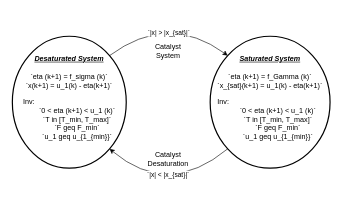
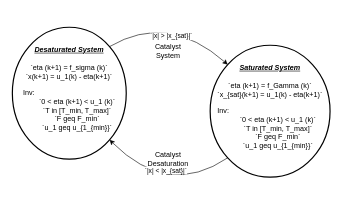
  <mxCell id="0" />
  <mxCell id="1" parent="0" />
- <mxCell id="2" value="&lt;div style=&quot;&quot;&gt;&lt;b&gt;&lt;i&gt;&lt;u&gt;Desaturated System&lt;/u&gt;&lt;/i&gt;&lt;/b&gt;&lt;/div&gt;&lt;div style=&quot;&quot;&gt;&lt;br&gt;&lt;/div&gt;&lt;div style=&quot;&quot;&gt;&lt;span style=&quot;background-color: transparent; color: light-dark(rgb(0, 0, 0), rgb(255, 255, 255));&quot;&gt;`eta (k+1) = f_sigma (k)`&lt;/span&gt;&lt;/div&gt;&lt;div style=&quot;&quot;&gt;`x(k+1) = u_1(k) - eta(k+1)`&lt;/div&gt;&lt;div style=&quot;&quot;&gt;&lt;span style=&quot;background-color: transparent; color: light-dark(rgb(0, 0, 0), rgb(255, 255, 255));&quot;&gt;&lt;br&gt;&lt;/span&gt;&lt;/div&gt;&lt;div style=&quot;text-align: left;&quot;&gt;&lt;span style=&quot;background-color: transparent; color: light-dark(rgb(0, 0, 0), rgb(255, 255, 255));&quot;&gt;Inv:&lt;/span&gt;&lt;/div&gt;&lt;div style=&quot;&quot;&gt;&lt;span style=&quot;background-color: transparent; color: light-dark(rgb(0, 0, 0), rgb(255, 255, 255));&quot;&gt;&lt;span style=&quot;white-space: pre;&quot;&gt;&#09;&lt;/span&gt;`0 &amp;lt; eta (k+1) &amp;lt; u_1 (k)`&lt;br&gt;&lt;/span&gt;&lt;/div&gt;&lt;div style=&quot;&quot;&gt;&lt;span style=&quot;background-color: transparent; color: light-dark(rgb(0, 0, 0), rgb(255, 255, 255));&quot;&gt;&lt;span style=&quot;white-space: pre;&quot;&gt;&#09;&lt;/span&gt;`T in [T_min, T_max]`&lt;/span&gt;&lt;/div&gt;&lt;div style=&quot;&quot;&gt;&lt;span style=&quot;background-color: transparent; color: light-dark(rgb(0, 0, 0), rgb(255, 255, 255));&quot;&gt;&lt;span style=&quot;white-space: pre;&quot;&gt;&#09;&lt;/span&gt;`F geq F_min`&lt;br&gt;&lt;/span&gt;&lt;/div&gt;&lt;div style=&quot;&quot;&gt;&lt;span style=&quot;background-color: transparent; color: light-dark(rgb(0, 0, 0), rgb(255, 255, 255));&quot;&gt;&lt;span style=&quot;white-space: pre;&quot;&gt;&#09;&lt;/span&gt;`u_1 geq u_{1_{min}}`&lt;br&gt;&lt;/span&gt;&lt;/div&gt;&lt;div&gt;&lt;br&gt;&lt;/div&gt;" style="ellipse;whiteSpace=wrap;html=1;fillColor=none;strokeWidth=2;align=center;" vertex="1" parent="1"><mxGeometry x="20" y="60" width="190" height="220" as="geometry" /></mxCell>
+ <mxCell id="2" value="&lt;div style=&quot;&quot;&gt;&lt;b&gt;&lt;i&gt;&lt;u&gt;Desaturated System&lt;/u&gt;&lt;/i&gt;&lt;/b&gt;&lt;/div&gt;&lt;div style=&quot;&quot;&gt;&lt;br&gt;&lt;/div&gt;&lt;div style=&quot;&quot;&gt;&lt;span style=&quot;background-color: transparent; color: light-dark(rgb(0, 0, 0), rgb(255, 255, 255));&quot;&gt;`eta (k+1) = f_sigma (k)`&lt;/span&gt;&lt;/div&gt;&lt;div style=&quot;&quot;&gt;`x(k+1) = u_1(k) - eta(k+1)`&lt;/div&gt;&lt;div style=&quot;&quot;&gt;&lt;span style=&quot;background-color: transparent; color: light-dark(rgb(0, 0, 0), rgb(255, 255, 255));&quot;&gt;&lt;br&gt;&lt;/span&gt;&lt;/div&gt;&lt;div style=&quot;text-align: left;&quot;&gt;&lt;span style=&quot;background-color: transparent; color: light-dark(rgb(0, 0, 0), rgb(255, 255, 255));&quot;&gt;Inv:&lt;/span&gt;&lt;/div&gt;&lt;div style=&quot;&quot;&gt;&lt;span style=&quot;background-color: transparent; color: light-dark(rgb(0, 0, 0), rgb(255, 255, 255));&quot;&gt;&lt;span style=&quot;white-space: pre;&quot;&gt;&#09;&lt;/span&gt;`0 &amp;lt; eta (k+1) &amp;lt; u_1 (k)`&lt;br&gt;&lt;/span&gt;&lt;/div&gt;&lt;div style=&quot;&quot;&gt;&lt;span style=&quot;background-color: transparent; color: light-dark(rgb(0, 0, 0), rgb(255, 255, 255));&quot;&gt;&lt;span style=&quot;white-space: pre;&quot;&gt;&#09;&lt;/span&gt;`T in [T_min, T_max]`&lt;/span&gt;&lt;/div&gt;&lt;div style=&quot;&quot;&gt;&lt;span style=&quot;background-color: transparent; color: light-dark(rgb(0, 0, 0), rgb(255, 255, 255));&quot;&gt;&lt;span style=&quot;white-space: pre;&quot;&gt;&#09;&lt;/span&gt;`F geq F_min`&lt;br&gt;&lt;/span&gt;&lt;/div&gt;&lt;div style=&quot;&quot;&gt;&lt;span style=&quot;background-color: transparent; color: light-dark(rgb(0, 0, 0), rgb(255, 255, 255));&quot;&gt;&lt;span style=&quot;white-space: pre;&quot;&gt;&#09;&lt;/span&gt;`u_1 geq u_{1_{min}}`&lt;br&gt;&lt;/span&gt;&lt;/div&gt;&lt;div&gt;&lt;br&gt;&lt;/div&gt;" style="ellipse;whiteSpace=wrap;html=1;fillColor=none;strokeWidth=2;align=center;" vertex="1" parent="1"><mxGeometry x="20" y="45" width="190" height="220" as="geometry" /></mxCell>
  <mxCell id="3" value="" style="curved=1;endArrow=classic;html=1;rounded=0;exitX=1;exitY=0;exitDx=0;exitDy=0;entryX=0;entryY=0;entryDx=0;entryDy=0;" edge="1" parent="1" source="2" target="7"><mxGeometry width="50" height="50" relative="1" as="geometry"><mxPoint x="230" y="-20" as="sourcePoint" /><mxPoint x="354.896" y="90.754" as="targetPoint" /><Array as="points"><mxPoint x="280" y="20" /></Array></mxGeometry></mxCell>
  <mxCell id="4" value="`|x| &amp;gt; |x_{sat}|`" style="edgeLabel;html=1;align=center;verticalAlign=middle;resizable=0;points=[];" vertex="1" connectable="0" parent="3"><mxGeometry x="0.166" y="-27" relative="1" as="geometry"><mxPoint as="offset" /></mxGeometry></mxCell>
  <mxCell id="5" value="" style="curved=1;endArrow=classic;html=1;rounded=0;exitX=0;exitY=1;exitDx=0;exitDy=0;entryX=1;entryY=1;entryDx=0;entryDy=0;" edge="1" parent="1" source="7" target="2"><mxGeometry width="50" height="50" relative="1" as="geometry"><mxPoint x="354.896" y="239.246" as="sourcePoint" /><mxPoint x="180" y="349" as="targetPoint" /><Array as="points"><mxPoint x="280" y="330" /></Array></mxGeometry></mxCell>
  <mxCell id="6" value="`|x| &amp;lt; |x_{sat}|`" style="edgeLabel;html=1;align=center;verticalAlign=middle;resizable=0;points=[];" vertex="1" connectable="0" parent="5"><mxGeometry x="0.211" y="-30" relative="1" as="geometry"><mxPoint as="offset" /></mxGeometry></mxCell>
- <mxCell id="7" value="&lt;div style=&quot;&quot;&gt;&lt;b&gt;&lt;i&gt;&lt;u&gt;Saturated System&lt;/u&gt;&lt;/i&gt;&lt;/b&gt;&lt;/div&gt;&lt;div style=&quot;&quot;&gt;&lt;br&gt;&lt;/div&gt;&lt;div style=&quot;&quot;&gt;&lt;span style=&quot;background-color: transparent; color: light-dark(rgb(0, 0, 0), rgb(255, 255, 255));&quot;&gt;`eta (k+1) = f_Gamma (k)`&lt;/span&gt;&lt;/div&gt;&lt;div style=&quot;&quot;&gt;`x_{sat}(k+1) = u_1(k) - eta(k+1)`&lt;/div&gt;&lt;div style=&quot;&quot;&gt;&lt;span style=&quot;background-color: transparent; color: light-dark(rgb(0, 0, 0), rgb(255, 255, 255));&quot;&gt;&lt;br&gt;&lt;/span&gt;&lt;/div&gt;&lt;div style=&quot;text-align: left;&quot;&gt;&lt;span style=&quot;background-color: transparent; color: light-dark(rgb(0, 0, 0), rgb(255, 255, 255));&quot;&gt;Inv:&lt;/span&gt;&lt;/div&gt;&lt;div style=&quot;&quot;&gt;&lt;span style=&quot;background-color: transparent; color: light-dark(rgb(0, 0, 0), rgb(255, 255, 255));&quot;&gt;&lt;span style=&quot;white-space: pre;&quot;&gt;&#09;&lt;/span&gt;`0 &amp;lt; eta (k+1) &amp;lt; u_1 (k)`&lt;br&gt;&lt;/span&gt;&lt;/div&gt;&lt;div style=&quot;&quot;&gt;&lt;span style=&quot;background-color: transparent; color: light-dark(rgb(0, 0, 0), rgb(255, 255, 255));&quot;&gt;&lt;span style=&quot;white-space: pre;&quot;&gt;&#09;&lt;/span&gt;`T in [T_min, T_max]`&lt;/span&gt;&lt;/div&gt;&lt;div style=&quot;&quot;&gt;&lt;span style=&quot;background-color: transparent; color: light-dark(rgb(0, 0, 0), rgb(255, 255, 255));&quot;&gt;&lt;span style=&quot;white-space: pre;&quot;&gt;&#09;&lt;/span&gt;`F geq F_min`&lt;br&gt;&lt;/span&gt;&lt;/div&gt;&lt;div style=&quot;&quot;&gt;&lt;span style=&quot;background-color: transparent; color: light-dark(rgb(0, 0, 0), rgb(255, 255, 255));&quot;&gt;&lt;span style=&quot;white-space: pre;&quot;&gt;&#09;&lt;/span&gt;`u_1 geq u_{1_{min}}`&lt;br&gt;&lt;/span&gt;&lt;/div&gt;&lt;div&gt;&lt;br&gt;&lt;/div&gt;" style="ellipse;whiteSpace=wrap;html=1;fillColor=none;strokeWidth=2;align=center;" vertex="1" parent="1"><mxGeometry x="350" y="60" width="200" height="220" as="geometry" /></mxCell>
+ <mxCell id="7" value="&lt;div style=&quot;&quot;&gt;&lt;b&gt;&lt;i&gt;&lt;u&gt;Saturated System&lt;/u&gt;&lt;/i&gt;&lt;/b&gt;&lt;/div&gt;&lt;div style=&quot;&quot;&gt;&lt;br&gt;&lt;/div&gt;&lt;div style=&quot;&quot;&gt;&lt;span style=&quot;background-color: transparent; color: light-dark(rgb(0, 0, 0), rgb(255, 255, 255));&quot;&gt;`eta (k+1) = f_Gamma (k)`&lt;/span&gt;&lt;/div&gt;&lt;div style=&quot;&quot;&gt;`x_{sat}(k+1) = u_1(k) - eta(k+1)`&lt;/div&gt;&lt;div style=&quot;&quot;&gt;&lt;span style=&quot;background-color: transparent; color: light-dark(rgb(0, 0, 0), rgb(255, 255, 255));&quot;&gt;&lt;br&gt;&lt;/span&gt;&lt;/div&gt;&lt;div style=&quot;text-align: left;&quot;&gt;&lt;span style=&quot;background-color: transparent; color: light-dark(rgb(0, 0, 0), rgb(255, 255, 255));&quot;&gt;Inv:&lt;/span&gt;&lt;/div&gt;&lt;div style=&quot;&quot;&gt;&lt;span style=&quot;background-color: transparent; color: light-dark(rgb(0, 0, 0), rgb(255, 255, 255));&quot;&gt;&lt;span style=&quot;white-space: pre;&quot;&gt;&#09;&lt;/span&gt;`0 &amp;lt; eta (k+1) &amp;lt; u_1 (k)`&lt;br&gt;&lt;/span&gt;&lt;/div&gt;&lt;div style=&quot;&quot;&gt;&lt;span style=&quot;background-color: transparent; color: light-dark(rgb(0, 0, 0), rgb(255, 255, 255));&quot;&gt;&lt;span style=&quot;white-space: pre;&quot;&gt;&#09;&lt;/span&gt;`T in [T_min, T_max]`&lt;/span&gt;&lt;/div&gt;&lt;div style=&quot;&quot;&gt;&lt;span style=&quot;background-color: transparent; color: light-dark(rgb(0, 0, 0), rgb(255, 255, 255));&quot;&gt;&lt;span style=&quot;white-space: pre;&quot;&gt;&#09;&lt;/span&gt;`F geq F_min`&lt;br&gt;&lt;/span&gt;&lt;/div&gt;&lt;div style=&quot;&quot;&gt;&lt;span style=&quot;background-color: transparent; color: light-dark(rgb(0, 0, 0), rgb(255, 255, 255));&quot;&gt;&lt;span style=&quot;white-space: pre;&quot;&gt;&#09;&lt;/span&gt;`u_1 geq u_{1_{min}}`&lt;br&gt;&lt;/span&gt;&lt;/div&gt;&lt;div&gt;&lt;br&gt;&lt;/div&gt;" style="ellipse;whiteSpace=wrap;html=1;fillColor=none;strokeWidth=2;align=center;" vertex="1" parent="1"><mxGeometry x="350" y="75" width="200" height="220" as="geometry" /></mxCell>
  <mxCell id="8" value="Catalyst System" style="text;html=1;align=center;verticalAlign=middle;whiteSpace=wrap;rounded=0;" vertex="1" parent="1"><mxGeometry x="250" y="70" width="60" height="30" as="geometry" /></mxCell>
  <mxCell id="9" value="Catalyst Desaturation" style="text;html=1;align=center;verticalAlign=middle;whiteSpace=wrap;rounded=0;" vertex="1" parent="1"><mxGeometry x="250" y="250" width="60" height="30" as="geometry" /></mxCell>
